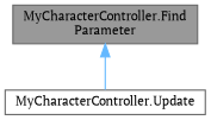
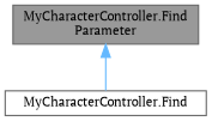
  digraph {
    rankdir=TB
    fontname="PT Serif"
    node [fontname="PT Serif" fontsize=10 shape=box style=filled]
    n1 [color=gray40 fillcolor=grey60 fontcolor=black height=0.2 label="MyCharacterController.Find\lParameter" width=0.4]
-   n2 [color=grey40 fillcolor=white height=0.2 label="MyCharacterController.Update" width=0.4]
+   n2 [color=grey40 fillcolor=white height=0.2 label="MyCharacterController.Find" width=0.4]
    n1 -> n2 [color=steelblue1 dir=back fontname="PT Serif" fontsize=10 labelfontname=Helvetica labelfontsize=10 style=solid]
  }
